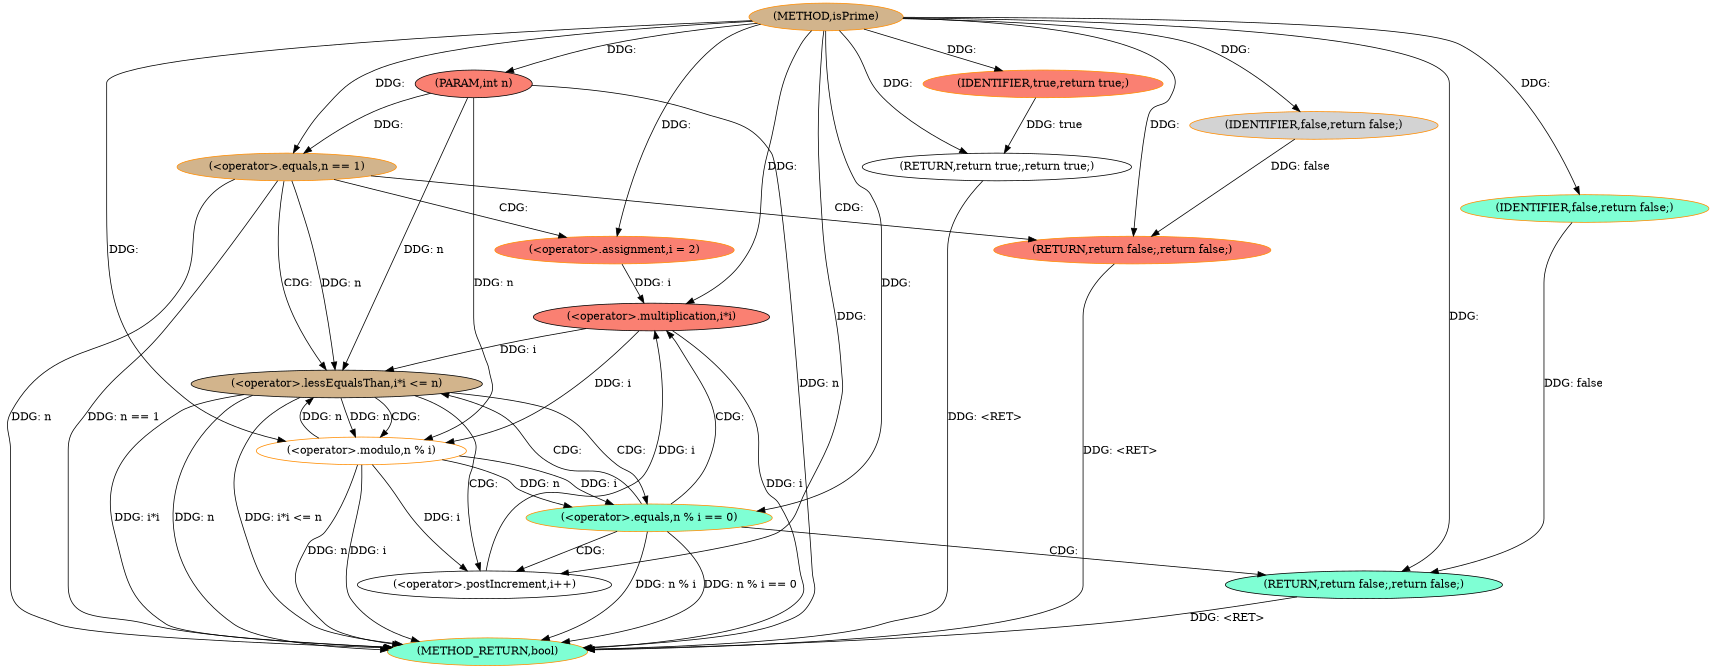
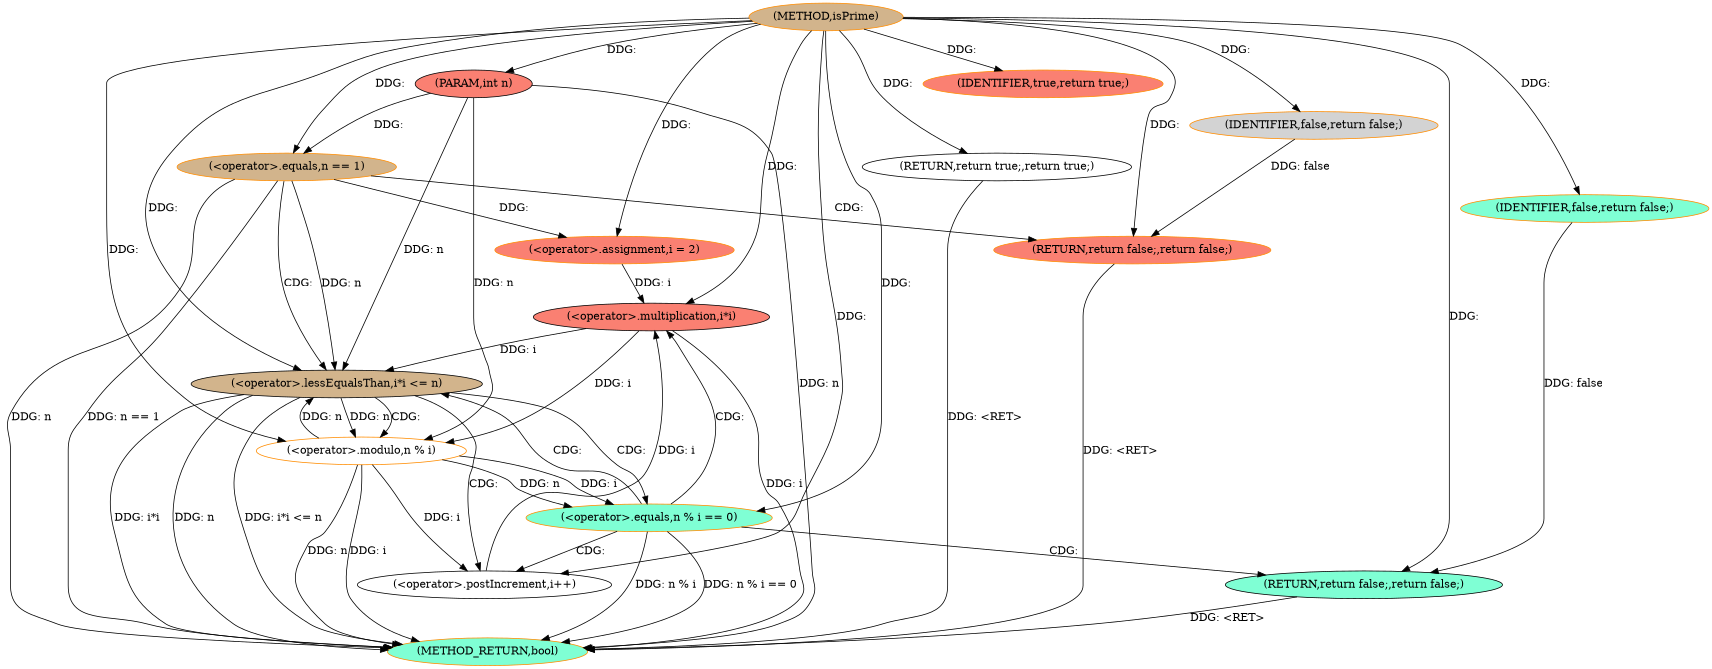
  digraph {
    node [color=darkorange fillcolor=salmon style=filled]
    n1 [fillcolor=tan label="(METHOD,isPrime)"]
    n2 [color=black label="(PARAM,int n)"]
    n3 [color=black fillcolor=white label="(RETURN,return true;,return true;)"]
    n4 [fillcolor=tan label="(<operator>.equals,n == 1)"]
    n5 [label="(<operator>.assignment,i = 2)"]
    n6 [color=black fillcolor=tan label="(<operator>.lessEqualsThan,i*i <= n)"]
    n7 [color=black fillcolor=white label="(<operator>.postIncrement,i++)"]
    n8 [label="(IDENTIFIER,true,return true;)"]
    n9 [label="(RETURN,return false;,return false;)"]
    n10 [fillcolor=lightgrey label="(IDENTIFIER,false,return false;)"]
    n11 [color=black label="(<operator>.multiplication,i*i)"]
    n12 [fillcolor=aquamarine label="(<operator>.equals,n % i == 0)"]
    n13 [color=black fillcolor=aquamarine label="(RETURN,return false;,return false;)"]
    n14 [fillcolor=aquamarine label="(IDENTIFIER,false,return false;)"]
    n15 [fillcolor=white label="(<operator>.modulo,n % i)"]
    n16 [fillcolor=aquamarine label="(METHOD_RETURN,bool)"]
    n1 -> n2 [label="DDG: "]
    n1 -> n3 [label="DDG: "]
    n1 -> n4 [label="DDG: "]
    n1 -> n5 [label="DDG: "]
+   n1 -> n6 [label="DDG: "]
    n1 -> n7 [label="DDG: "]
    n1 -> n8 [label="DDG: "]
    n1 -> n9 [label="DDG: "]
    n1 -> n10 [label="DDG: "]
    n1 -> n11 [label="DDG: "]
    n1 -> n12 [label="DDG: "]
    n1 -> n13 [label="DDG: "]
    n1 -> n14 [label="DDG: "]
    n1 -> n15 [label="DDG: "]
    n2 -> n4 [label="DDG: "]
    n2 -> n6 [label="DDG: n"]
    n2 -> n15 [label="DDG: n"]
    n2 -> n16 [label="DDG: n"]
    n3 -> n16 [label="DDG: <RET>"]
-   n4 -> n5 [label="CDG: "]
+   n4 -> n5 [label="DDG: "]
    n4 -> n6 [label="DDG: n"]
    n4 -> n6 [label="CDG: "]
    n4 -> n9 [label="CDG: "]
    n4 -> n16 [label="DDG: n"]
    n4 -> n16 [label="DDG: n == 1"]
    n5 -> n11 [label="DDG: i"]
    n6 -> n7 [label="CDG: "]
    n6 -> n12 [label="CDG: "]
    n6 -> n15 [label="DDG: n"]
    n6 -> n15 [label="CDG: "]
    n6 -> n16 [label="DDG: i*i"]
    n6 -> n16 [label="DDG: n"]
    n6 -> n16 [label="DDG: i*i <= n"]
    n7 -> n11 [label="DDG: i"]
-   n8 -> n3 [label="DDG: true"]
    n9 -> n16 [label="DDG: <RET>"]
    n10 -> n9 [label="DDG: false"]
    n11 -> n6 [label="DDG: i"]
    n11 -> n15 [label="DDG: i"]
    n11 -> n16 [label="DDG: i"]
    n12 -> n6 [label="CDG: "]
    n12 -> n7 [label="CDG: "]
    n12 -> n11 [label="CDG: "]
    n12 -> n13 [label="CDG: "]
    n12 -> n16 [label="DDG: n % i"]
    n12 -> n16 [label="DDG: n % i == 0"]
    n13 -> n16 [label="DDG: <RET>"]
    n14 -> n13 [label="DDG: false"]
    n15 -> n6 [label="DDG: n"]
    n15 -> n7 [label="DDG: i"]
    n15 -> n12 [label="DDG: i"]
    n15 -> n12 [label="DDG: n"]
    n15 -> n16 [label="DDG: n"]
    n15 -> n16 [label="DDG: i"]
  }
